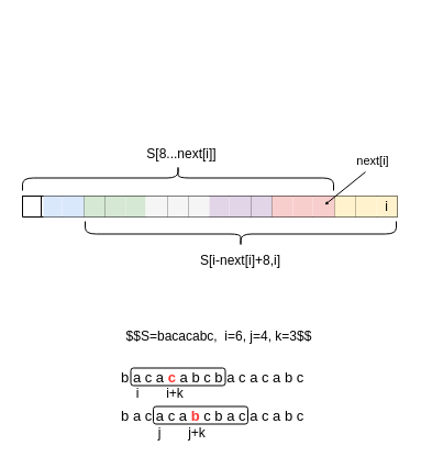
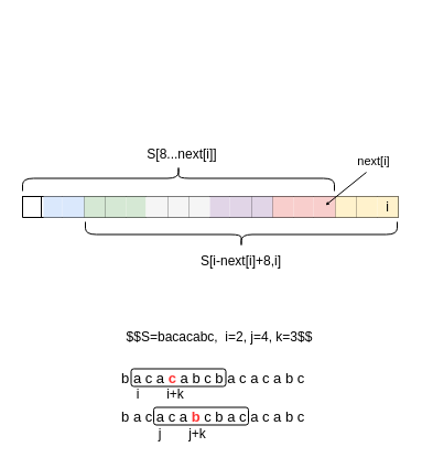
  <mxCell id="0" />
  <mxCell id="1" parent="0" />
  <mxCell id="2" value="" style="shape=table;html=1;whiteSpace=wrap;startSize=0;container=1;collapsible=0;childLayout=tableLayout;perimeterSpacing=4;swimlaneFillColor=none;fillColor=#FFFFFF;" vertex="1" parent="1"><mxGeometry x="20" y="178" width="341" height="19" as="geometry" /></mxCell>
  <mxCell id="3" value="" style="shape=partialRectangle;html=1;whiteSpace=wrap;collapsible=0;dropTarget=0;pointerEvents=0;fillColor=none;top=0;left=0;bottom=0;right=0;points=[[0,0.5],[1,0.5]];portConstraint=eastwest;" vertex="1" parent="2"><mxGeometry width="341" height="19" as="geometry" /></mxCell>
  <mxCell id="4" value="" style="shape=partialRectangle;html=1;whiteSpace=wrap;connectable=0;fillColor=#dae8fc;top=0;left=0;bottom=0;right=0;overflow=hidden;pointerEvents=1;perimeterSpacing=1;strokeWidth=8;strokeColor=none;" vertex="1" parent="3"><mxGeometry x="19" width="17" height="19" as="geometry" /></mxCell>
  <mxCell id="5" value="" style="shape=partialRectangle;html=1;whiteSpace=wrap;connectable=0;fillColor=#dae8fc;top=0;left=1;bottom=0;right=0;overflow=hidden;pointerEvents=1;perimeterSpacing=1;strokeWidth=1;strokeColor=none;" vertex="1" parent="3"><mxGeometry x="36" width="20" height="19" as="geometry" /></mxCell>
  <mxCell id="6" style="shape=partialRectangle;html=1;whiteSpace=wrap;connectable=0;fillColor=#d5e8d4;top=0;left=0;bottom=0;right=0;overflow=hidden;pointerEvents=1;strokeColor=none;" vertex="1" parent="3"><mxGeometry x="56" width="19" height="19" as="geometry" /></mxCell>
  <mxCell id="7" style="shape=partialRectangle;html=1;whiteSpace=wrap;connectable=0;fillColor=#d5e8d4;top=0;left=0;bottom=0;right=0;overflow=hidden;pointerEvents=1;strokeColor=none;" vertex="1" parent="3"><mxGeometry x="75" width="19" height="19" as="geometry" /></mxCell>
  <mxCell id="8" style="shape=partialRectangle;html=1;whiteSpace=wrap;connectable=0;fillColor=#d5e8d4;top=0;left=0;bottom=0;right=0;overflow=hidden;pointerEvents=1;strokeColor=none;" vertex="1" parent="3"><mxGeometry x="94" width="18" height="19" as="geometry" /></mxCell>
  <mxCell id="9" style="shape=partialRectangle;html=1;whiteSpace=wrap;connectable=0;fillColor=#f5f5f5;top=0;left=0;bottom=0;right=0;overflow=hidden;pointerEvents=1;fontColor=#333333;strokeColor=none;" vertex="1" parent="3"><mxGeometry x="112" width="20" height="19" as="geometry" /></mxCell>
  <mxCell id="10" style="shape=partialRectangle;html=1;whiteSpace=wrap;connectable=0;fillColor=#f5f5f5;top=0;left=0;bottom=0;right=0;overflow=hidden;pointerEvents=1;fontColor=#333333;strokeColor=none;" vertex="1" parent="3"><mxGeometry x="132" width="19" height="19" as="geometry" /></mxCell>
  <mxCell id="11" style="shape=partialRectangle;html=1;whiteSpace=wrap;connectable=0;fillColor=#f5f5f5;top=0;left=0;bottom=0;right=0;overflow=hidden;pointerEvents=1;fontColor=#333333;strokeColor=none;" vertex="1" parent="3"><mxGeometry x="151" width="19" height="19" as="geometry" /></mxCell>
  <mxCell id="12" style="shape=partialRectangle;html=1;whiteSpace=wrap;connectable=0;fillColor=#e1d5e7;top=0;left=0;bottom=0;right=0;overflow=hidden;pointerEvents=1;strokeColor=none;" vertex="1" parent="3"><mxGeometry x="170" width="18" height="19" as="geometry" /></mxCell>
  <mxCell id="13" style="shape=partialRectangle;html=1;whiteSpace=wrap;connectable=0;top=0;left=0;bottom=0;right=0;overflow=hidden;pointerEvents=1;fillColor=#e1d5e7;strokeColor=#9673a6;" vertex="1" parent="3"><mxGeometry x="188" width="20" height="19" as="geometry" /></mxCell>
  <mxCell id="14" style="shape=partialRectangle;html=1;whiteSpace=wrap;connectable=0;top=0;left=0;bottom=0;right=0;overflow=hidden;pointerEvents=1;fillColor=#e1d5e7;strokeColor=#9673a6;" vertex="1" parent="3"><mxGeometry x="208" width="19" height="19" as="geometry" /></mxCell>
  <mxCell id="15" style="shape=partialRectangle;html=1;whiteSpace=wrap;connectable=0;fillColor=#f8cecc;top=0;left=0;bottom=0;right=0;overflow=hidden;pointerEvents=1;strokeColor=none;" vertex="1" parent="3"><mxGeometry x="227" width="19" height="19" as="geometry" /></mxCell>
  <mxCell id="16" style="shape=partialRectangle;html=1;whiteSpace=wrap;connectable=0;fillColor=#f8cecc;top=0;left=0;bottom=0;right=0;overflow=hidden;pointerEvents=1;strokeColor=none;" vertex="1" parent="3"><mxGeometry x="246" width="18" height="19" as="geometry" /></mxCell>
  <mxCell id="17" style="shape=partialRectangle;html=1;whiteSpace=wrap;connectable=0;fillColor=#f8cecc;top=0;left=0;bottom=0;right=0;overflow=hidden;pointerEvents=1;" vertex="1" parent="3"><mxGeometry x="264" width="20" height="19" as="geometry" /></mxCell>
  <mxCell id="18" style="shape=partialRectangle;html=1;whiteSpace=wrap;connectable=0;fillColor=#fff2cc;top=0;left=0;bottom=0;right=0;overflow=hidden;pointerEvents=1;strokeColor=none;" vertex="1" parent="3"><mxGeometry x="284" width="19" height="19" as="geometry" /></mxCell>
  <mxCell id="19" style="shape=partialRectangle;html=1;whiteSpace=wrap;connectable=0;fillColor=#fff2cc;top=0;left=0;bottom=0;right=0;overflow=hidden;pointerEvents=1;strokeColor=none;" vertex="1" parent="3"><mxGeometry x="303" width="19" height="19" as="geometry" /></mxCell>
  <mxCell id="20" value="i" style="shape=partialRectangle;html=1;whiteSpace=wrap;connectable=0;fillColor=#fff2cc;top=0;left=0;bottom=0;right=0;overflow=hidden;pointerEvents=1;" vertex="1" parent="3"><mxGeometry x="322" width="19" height="19" as="geometry" /></mxCell>
  <mxCell id="21" value="" style="shape=curlyBracket;whiteSpace=wrap;html=1;rounded=1;flipH=1;rotation=90;" vertex="1" parent="1"><mxGeometry x="207" y="71" width="23" height="283" as="geometry" /></mxCell>
  <mxCell id="22" value="" style="shape=curlyBracket;whiteSpace=wrap;html=1;rounded=1;flipH=1;rotation=-90;" vertex="1" parent="1"><mxGeometry x="150" y="20" width="23" height="283" as="geometry" /></mxCell>
  <mxCell id="23" value="&lt;font style=&quot;font-size: 11px&quot;&gt;next[i]&lt;/font&gt;" style="text;html=1;strokeColor=none;fillColor=none;align=center;verticalAlign=middle;whiteSpace=wrap;rounded=0;" vertex="1" parent="1"><mxGeometry x="319" y="136" width="40" height="20" as="geometry" /></mxCell>
  <mxCell id="24" value="" style="endArrow=classic;html=1;exitX=0.325;exitY=1;exitDx=0;exitDy=0;exitPerimeter=0;endSize=1;" edge="1" parent="1" source="23"><mxGeometry width="50" height="50" relative="1" as="geometry"><mxPoint x="327" y="148" as="sourcePoint" /><mxPoint x="295" y="186" as="targetPoint" /></mxGeometry></mxCell>
  <mxCell id="25" value="S[8...next[i]]" style="text;html=1;strokeColor=none;fillColor=none;align=center;verticalAlign=middle;whiteSpace=wrap;rounded=0;" vertex="1" parent="1"><mxGeometry x="129" y="130" width="72" height="20" as="geometry" /></mxCell>
  <mxCell id="26" value="S[i-next[i]+8,i]" style="text;html=1;strokeColor=none;fillColor=none;align=center;verticalAlign=middle;whiteSpace=wrap;rounded=0;" vertex="1" parent="1"><mxGeometry x="164.25" y="228" width="108.5" height="17" as="geometry" /></mxCell>
- <mxCell id="27" value="$$S=bacacabc,&amp;nbsp; i=6, j=4, k=3$$" style="text;html=1;strokeColor=none;fillColor=none;align=center;verticalAlign=middle;whiteSpace=wrap;rounded=0;" vertex="1" parent="1"><mxGeometry x="84" y="303" width="230" height="6" as="geometry" /></mxCell>
+ <mxCell id="27" value="$$S=bacacabc,&amp;nbsp; i=2, j=4, k=3$$" style="text;html=1;strokeColor=none;fillColor=none;align=center;verticalAlign=middle;whiteSpace=wrap;rounded=0;" vertex="1" parent="1"><mxGeometry x="84" y="303" width="230" height="6" as="geometry" /></mxCell>
  <mxCell id="28" value="&lt;font style=&quot;font-size: 13px&quot;&gt;b a c a &lt;font color=&quot;#ff3333&quot;&gt;&lt;b&gt;c&lt;/b&gt;&lt;/font&gt; a b c b a c a c a b c&amp;nbsp;&lt;/font&gt;" style="text;html=1;strokeColor=none;fillColor=none;align=center;verticalAlign=middle;whiteSpace=wrap;rounded=0;" vertex="1" parent="1"><mxGeometry x="100" y="328" width="190" height="29" as="geometry" /></mxCell>
  <mxCell id="29" value="&lt;font style=&quot;font-size: 13px&quot;&gt;b a c a c a &lt;b&gt;&lt;font color=&quot;#ff3333&quot;&gt;b&lt;/font&gt;&lt;/b&gt; c b a c a c a b c&amp;nbsp;&lt;/font&gt;" style="text;html=1;strokeColor=none;fillColor=none;align=center;verticalAlign=middle;whiteSpace=wrap;rounded=0;" vertex="1" parent="1"><mxGeometry x="100" y="363" width="190" height="29" as="geometry" /></mxCell>
  <mxCell id="30" value="" style="rounded=1;whiteSpace=wrap;html=1;strokeColor=#000000;strokeWidth=1;gradientColor=none;fillColor=none;" vertex="1" parent="1"><mxGeometry x="118.5" y="334.5" width="86" height="16" as="geometry" /></mxCell>
  <mxCell id="31" value="" style="rounded=1;whiteSpace=wrap;html=1;strokeColor=#000000;strokeWidth=1;gradientColor=none;fillColor=none;" vertex="1" parent="1"><mxGeometry x="139" y="369.5" width="86" height="16" as="geometry" /></mxCell>
  <mxCell id="32" value="i" style="text;html=1;strokeColor=none;fillColor=none;align=center;verticalAlign=middle;whiteSpace=wrap;rounded=0;" vertex="1" parent="1"><mxGeometry x="105" y="347.5" width="40" height="20" as="geometry" /></mxCell>
  <mxCell id="33" value="i+k" style="text;html=1;strokeColor=none;fillColor=none;align=center;verticalAlign=middle;whiteSpace=wrap;rounded=0;" vertex="1" parent="1"><mxGeometry x="139" y="347.5" width="40" height="20" as="geometry" /></mxCell>
  <mxCell id="34" value="j" style="text;html=1;strokeColor=none;fillColor=none;align=center;verticalAlign=middle;whiteSpace=wrap;rounded=0;" vertex="1" parent="1"><mxGeometry x="124.5" y="383.5" width="40" height="20" as="geometry" /></mxCell>
  <mxCell id="35" value="j+k" style="text;html=1;strokeColor=none;fillColor=none;align=center;verticalAlign=middle;whiteSpace=wrap;rounded=0;" vertex="1" parent="1"><mxGeometry x="158.5" y="383.5" width="40" height="20" as="geometry" /></mxCell>
